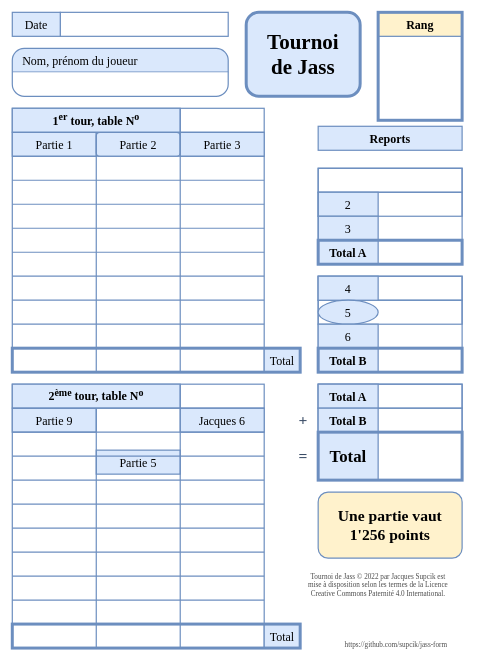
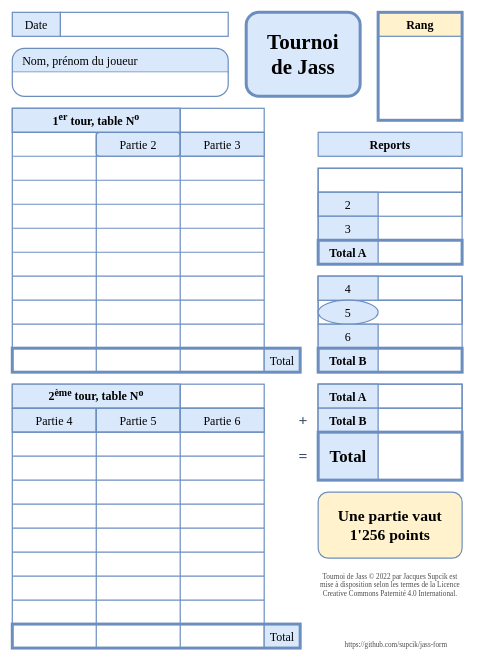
  <mxCell id="0" />
  <mxCell id="1" parent="0" />
  <mxCell id="2" value="" style="rounded=0;whiteSpace=wrap;html=1;fontFamily=Tahoma;fontSize=20;strokeWidth=2;fillColor=none;strokeColor=#6C8EBF;" parent="1" vertex="1"><mxGeometry x="100" y="20" width="280" height="40" as="geometry" /></mxCell>
  <mxCell id="3" value="&lt;font style=&quot;font-size: 20px;&quot;&gt;Date&lt;/font&gt;" style="rounded=0;whiteSpace=wrap;html=1;fontFamily=Tahoma;fontSize=16.66;fillColor=#dae8fc;strokeColor=#6c8ebf;strokeWidth=2;" parent="1" vertex="1"><mxGeometry x="20" y="20" width="80" height="40" as="geometry" /></mxCell>
  <mxCell id="4" value="&lt;b style=&quot;&quot;&gt;Tournoi&lt;br&gt;de Jass&lt;/b&gt;" style="rounded=1;whiteSpace=wrap;html=1;fontFamily=Tahoma;fontSize=35;strokeColor=#6c8ebf;strokeWidth=5;fillColor=#dae8fc;shadow=0;sketch=0;glass=0;" parent="1" vertex="1"><mxGeometry x="410" y="20" width="190" height="140" as="geometry" /></mxCell>
- <mxCell id="5" value="Reports" style="rounded=0;whiteSpace=wrap;html=1;fontFamily=Tahoma;fontSize=20;strokeColor=#6c8ebf;strokeWidth=2;fillColor=#dae8fc;verticalAlign=middle;fontStyle=1" parent="1" vertex="1"><mxGeometry x="530" y="210" width="240" height="40" as="geometry" /></mxCell>
+ <mxCell id="5" value="Reports" style="rounded=0;whiteSpace=wrap;html=1;fontFamily=Tahoma;fontSize=20;strokeColor=#6c8ebf;strokeWidth=2;fillColor=#dae8fc;verticalAlign=middle;fontStyle=1" parent="1" vertex="1"><mxGeometry x="530" y="220" width="240" height="40" as="geometry" /></mxCell>
  <mxCell id="6" value="" style="group" parent="1" vertex="1" connectable="0"><mxGeometry x="530" y="280" width="240" height="160" as="geometry" /></mxCell>
  <mxCell id="7" value="" style="rounded=0;whiteSpace=wrap;html=1;fontFamily=Tahoma;fontSize=20;fontColor=#3A4C66;strokeColor=#6C8EBF;strokeWidth=2;fillColor=none;" parent="6" vertex="1"><mxGeometry width="240" height="40" as="geometry" /></mxCell>
  <mxCell id="8" value="" style="rounded=0;whiteSpace=wrap;html=1;fontFamily=Tahoma;fontSize=20;fontColor=#3A4C66;strokeColor=#6C8EBF;strokeWidth=2;fillColor=none;" parent="6" vertex="1"><mxGeometry y="40" width="240" height="40" as="geometry" /></mxCell>
  <mxCell id="9" value="Total A" style="rounded=0;whiteSpace=wrap;html=1;fontFamily=Tahoma;fontSize=20;strokeColor=#6c8ebf;strokeWidth=2;fillColor=#dae8fc;fontStyle=1" parent="6" vertex="1"><mxGeometry y="120" width="100" height="40" as="geometry" /></mxCell>
  <mxCell id="10" value="2" style="rounded=0;whiteSpace=wrap;html=1;fontFamily=Tahoma;fontSize=20;strokeColor=#6c8ebf;strokeWidth=2;fillColor=#dae8fc;" parent="6" vertex="1"><mxGeometry y="40" width="100" height="40" as="geometry" /></mxCell>
  <mxCell id="11" value="3" style="rounded=0;whiteSpace=wrap;html=1;fontFamily=Tahoma;fontSize=20;strokeColor=#6c8ebf;strokeWidth=2;fillColor=#dae8fc;" parent="6" vertex="1"><mxGeometry y="80" width="100" height="40" as="geometry" /></mxCell>
  <mxCell id="12" value="" style="rounded=0;whiteSpace=wrap;html=1;fontFamily=Tahoma;fontSize=20;fontColor=#3A4C66;strokeColor=#6C8EBF;strokeWidth=2;fillColor=none;" parent="6" vertex="1"><mxGeometry width="240" height="160" as="geometry" /></mxCell>
  <mxCell id="13" value="" style="rounded=0;whiteSpace=wrap;html=1;fontFamily=Tahoma;fontSize=20;fontColor=#3A4C66;strokeColor=#6C8EBF;strokeWidth=5;fillColor=none;" parent="6" vertex="1"><mxGeometry y="120" width="240" height="40" as="geometry" /></mxCell>
  <mxCell id="14" value="" style="group;rounded=0;shadow=0;glass=0;sketch=0;" parent="1" vertex="1" connectable="0"><mxGeometry x="530" y="640" width="240" height="160" as="geometry" /></mxCell>
  <mxCell id="15" value="" style="rounded=0;whiteSpace=wrap;html=1;fontFamily=Tahoma;fontSize=20;fontColor=#3A4C66;strokeColor=#6C8EBF;strokeWidth=2;fillColor=none;" parent="14" vertex="1"><mxGeometry width="240" height="160" as="geometry" /></mxCell>
  <mxCell id="16" value="" style="rounded=0;whiteSpace=wrap;html=1;fontFamily=Tahoma;fontSize=20;fontColor=#3A4C66;strokeColor=#6C8EBF;strokeWidth=2;fillColor=none;" parent="14" vertex="1"><mxGeometry width="240" height="40" as="geometry" /></mxCell>
  <mxCell id="17" value="" style="rounded=0;whiteSpace=wrap;html=1;fontFamily=Tahoma;fontSize=20;fontColor=#3A4C66;strokeColor=#6C8EBF;strokeWidth=2;fillColor=none;" parent="14" vertex="1"><mxGeometry y="40" width="240" height="40" as="geometry" /></mxCell>
  <mxCell id="18" value="Total A" style="rounded=0;whiteSpace=wrap;html=1;fontFamily=Tahoma;fontSize=20;strokeColor=#6c8ebf;strokeWidth=2;fillColor=#dae8fc;fontStyle=1" parent="14" vertex="1"><mxGeometry width="100" height="40" as="geometry" /></mxCell>
  <mxCell id="19" value="&lt;font style=&quot;font-size: 28px;&quot;&gt;Total&lt;/font&gt;" style="rounded=0;whiteSpace=wrap;html=1;fontFamily=Tahoma;fontSize=20;strokeColor=#6c8ebf;strokeWidth=2;fillColor=#dae8fc;fontStyle=1" parent="14" vertex="1"><mxGeometry y="80" width="100" height="80" as="geometry" /></mxCell>
  <mxCell id="20" value="Total B" style="rounded=0;whiteSpace=wrap;html=1;fontFamily=Tahoma;fontSize=20;strokeColor=#6c8ebf;strokeWidth=2;fillColor=#dae8fc;fontStyle=1" parent="14" vertex="1"><mxGeometry y="40" width="100" height="40" as="geometry" /></mxCell>
  <mxCell id="21" value="" style="rounded=0;whiteSpace=wrap;html=1;fontFamily=Tahoma;fontSize=20;fontColor=#3A4C66;strokeColor=#6C8EBF;strokeWidth=5;fillColor=none;shadow=0;glass=0;sketch=0;" parent="14" vertex="1"><mxGeometry y="80" width="240" height="80" as="geometry" /></mxCell>
  <mxCell id="22" value="&lt;font style=&quot;font-size: 26px;&quot;&gt;&lt;b style=&quot;font-size: 26px;&quot;&gt;Une partie vaut&lt;br style=&quot;font-size: 26px;&quot;&gt;1'256 points&lt;/b&gt;&lt;/font&gt;" style="rounded=1;whiteSpace=wrap;html=1;fontFamily=Tahoma;fontSize=26;strokeColor=#6c8ebf;strokeWidth=2;fillColor=#fff2cc;align=center;" parent="1" vertex="1"><mxGeometry x="530" y="820" width="240" height="110" as="geometry" /></mxCell>
  <mxCell id="23" value="" style="group" parent="1" vertex="1" connectable="0"><mxGeometry x="630" y="20" width="140" height="180" as="geometry" /></mxCell>
  <mxCell id="24" value="&lt;font style=&quot;font-size: 20px; line-height: 0.1;&quot;&gt;Rang&lt;br style=&quot;font-size: 20px;&quot;&gt;&lt;/font&gt;" style="rounded=0;whiteSpace=wrap;html=1;fontFamily=Tahoma;fontSize=20;strokeColor=#6c8ebf;strokeWidth=2;fillColor=#fff2cc;verticalAlign=middle;fontStyle=1;" parent="23" vertex="1"><mxGeometry width="140" height="40" as="geometry" /></mxCell>
  <mxCell id="25" value="" style="rounded=0;whiteSpace=wrap;html=1;fontFamily=Tahoma;fontSize=35;strokeColor=#6C8EBF;strokeWidth=2;fillColor=none;" parent="23" vertex="1"><mxGeometry width="140" height="180" as="geometry" /></mxCell>
  <mxCell id="26" value="" style="group;strokeWidth=5;strokeColor=#6C8EBF;container=0;" parent="23" vertex="1" connectable="0"><mxGeometry width="140" height="180" as="geometry" /></mxCell>
  <mxCell id="27" value="" style="group" parent="1" vertex="1" connectable="0"><mxGeometry x="530" y="460" width="240" height="160" as="geometry" /></mxCell>
  <mxCell id="28" value="" style="rounded=0;whiteSpace=wrap;html=1;fontFamily=Tahoma;fontSize=20;fontColor=#3A4C66;strokeColor=#6C8EBF;strokeWidth=2;fillColor=none;" parent="27" vertex="1"><mxGeometry width="240" height="160" as="geometry" /></mxCell>
  <mxCell id="29" value="" style="rounded=0;whiteSpace=wrap;html=1;fontFamily=Tahoma;fontSize=20;fontColor=#3A4C66;strokeColor=#6C8EBF;strokeWidth=2;fillColor=none;" parent="27" vertex="1"><mxGeometry width="240" height="40" as="geometry" /></mxCell>
  <mxCell id="30" value="" style="rounded=0;whiteSpace=wrap;html=1;fontFamily=Tahoma;fontSize=20;fontColor=#3A4C66;strokeColor=#6C8EBF;strokeWidth=2;fillColor=none;" parent="27" vertex="1"><mxGeometry y="40" width="240" height="40" as="geometry" /></mxCell>
  <mxCell id="31" value="4" style="rounded=0;whiteSpace=wrap;html=1;fontFamily=Tahoma;fontSize=20;strokeColor=#6c8ebf;strokeWidth=2;fillColor=#dae8fc;" parent="27" vertex="1"><mxGeometry width="100" height="40" as="geometry" /></mxCell>
  <mxCell id="32" value="Total B" style="rounded=0;whiteSpace=wrap;html=1;fontFamily=Tahoma;fontSize=20;strokeColor=#6c8ebf;strokeWidth=2;fillColor=#dae8fc;fontStyle=1" parent="27" vertex="1"><mxGeometry y="120" width="100" height="40" as="geometry" /></mxCell>
  <mxCell id="33" value="5" style="ellipse;whiteSpace=wrap;html=1;fontFamily=Tahoma;fontSize=20;strokeColor=#6c8ebf;strokeWidth=2;fillColor=#dae8fc;" parent="27" vertex="1"><mxGeometry y="40" width="100" height="40" as="geometry" /></mxCell>
  <mxCell id="34" value="6" style="rounded=0;whiteSpace=wrap;html=1;fontFamily=Tahoma;fontSize=20;strokeColor=#6c8ebf;strokeWidth=2;fillColor=#dae8fc;" parent="27" vertex="1"><mxGeometry y="80" width="100" height="40" as="geometry" /></mxCell>
  <mxCell id="35" value="" style="rounded=0;whiteSpace=wrap;html=1;fontFamily=Tahoma;fontSize=20;fontColor=#3A4C66;strokeColor=#6C8EBF;strokeWidth=5;fillColor=none;" parent="27" vertex="1"><mxGeometry y="120" width="240" height="40" as="geometry" /></mxCell>
- <mxCell id="36" value="&lt;div&gt;&lt;span style=&quot;background-color: initial;&quot;&gt;Tournoi de Jass © 2022 par Jacques Supcik&amp;nbsp;&lt;/span&gt;&lt;span style=&quot;background-color: initial;&quot;&gt;est mise à disposition selon les termes de la Licence Creative Commons Paternité 4.0 International.&lt;/span&gt;&lt;br&gt;&lt;/div&gt;" style="text;html=1;strokeColor=none;fillColor=none;align=center;verticalAlign=middle;whiteSpace=wrap;rounded=0;shadow=0;glass=0;sketch=0;fontFamily=Tahoma;fontSize=12;fontColor=#000000;textOpacity=70;" parent="1" vertex="1"><mxGeometry x="510" y="940" width="240" height="70" as="geometry" /></mxCell>
+ <mxCell id="36" value="&lt;div&gt;&lt;span style=&quot;background-color: initial;&quot;&gt;Tournoi de Jass © 2022 par Jacques Supcik&amp;nbsp;&lt;/span&gt;&lt;span style=&quot;background-color: initial;&quot;&gt;est mise à disposition selon les termes de la Licence Creative Commons Paternité 4.0 International.&lt;/span&gt;&lt;br&gt;&lt;/div&gt;" style="text;html=1;strokeColor=none;fillColor=none;align=center;verticalAlign=middle;whiteSpace=wrap;rounded=0;shadow=0;glass=0;sketch=0;fontFamily=Tahoma;fontSize=12;fontColor=#000000;textOpacity=70;" parent="1" vertex="1"><mxGeometry x="530" y="940" width="240" height="70" as="geometry" /></mxCell>
  <mxCell id="37" value="" style="shape=image;verticalLabelPosition=bottom;labelBackgroundColor=default;verticalAlign=top;aspect=fixed;imageAspect=0;image=https://mirrors.creativecommons.org/presskit/buttons/88x31/png/by.png;textOpacity=70;opacity=70;" parent="1" vertex="1"><mxGeometry x="592.84" y="1016" width="114.32" height="40" as="geometry" /></mxCell>
  <mxCell id="38" value="" style="group" parent="1" vertex="1" connectable="0"><mxGeometry x="20" y="80" width="360" height="80" as="geometry" /></mxCell>
  <mxCell id="39" value="&lt;font style=&quot;font-size: 20px;&quot;&gt;Nom, prénom du joueur&lt;/font&gt;" style="rounded=1;whiteSpace=wrap;html=1;fontFamily=Tahoma;fontSize=16.66;fillColor=#dae8fc;strokeColor=none;strokeWidth=2;align=left;spacingTop=-21;spacing=17;arcSize=33;" parent="38" vertex="1"><mxGeometry width="360" height="60" as="geometry" /></mxCell>
  <mxCell id="40" value="" style="endArrow=none;html=1;rounded=0;fontFamily=Tahoma;fontSize=12;fontColor=#B3B3B3;strokeColor=#6C8EBF;strokeWidth=2;" parent="38" edge="1"><mxGeometry width="50" height="50" relative="1" as="geometry"><mxPoint y="39.67" as="sourcePoint" /><mxPoint x="360" y="39.67" as="targetPoint" /></mxGeometry></mxCell>
  <mxCell id="41" value="" style="rounded=0;whiteSpace=wrap;html=1;fontFamily=Tahoma;fontSize=20;strokeWidth=2;arcSize=43;strokeColor=none;" parent="38" vertex="1"><mxGeometry y="40" width="360" height="40" as="geometry" /></mxCell>
  <mxCell id="42" value="" style="rounded=1;whiteSpace=wrap;html=1;shadow=0;glass=0;sketch=0;fontFamily=Tahoma;fontSize=12;fontColor=#B3B3B3;strokeColor=#6C8EBF;strokeWidth=2;fillColor=none;arcSize=25;" parent="38" vertex="1"><mxGeometry width="360" height="80" as="geometry" /></mxCell>
  <mxCell id="43" value="&lt;b&gt;+&lt;/b&gt;" style="text;html=1;strokeColor=none;fillColor=none;align=center;verticalAlign=middle;whiteSpace=wrap;rounded=0;fontFamily=Tahoma;fontSize=26;fontColor=#3A4C66;" parent="1" vertex="1"><mxGeometry x="480" y="680" width="50" height="40" as="geometry" /></mxCell>
  <mxCell id="44" value="&lt;b&gt;=&lt;/b&gt;" style="text;html=1;strokeColor=none;fillColor=none;align=center;verticalAlign=middle;whiteSpace=wrap;rounded=0;fontFamily=Tahoma;fontSize=26;fontColor=#3A4C66;" parent="1" vertex="1"><mxGeometry x="480" y="720" width="50" height="80" as="geometry" /></mxCell>
  <mxCell id="45" value="" style="group" parent="1" vertex="1" connectable="0"><mxGeometry x="20" y="640" width="480" height="440" as="geometry" /></mxCell>
  <mxCell id="46" value="" style="rounded=0;whiteSpace=wrap;html=1;fontFamily=Tahoma;fontSize=35;strokeColor=#6C8EBF;strokeWidth=2;fillColor=none;" parent="45" vertex="1"><mxGeometry width="420" height="440" as="geometry" /></mxCell>
  <mxCell id="47" value="&lt;font style=&quot;font-size: 20px;&quot;&gt;Total&lt;/font&gt;" style="rounded=0;whiteSpace=wrap;html=1;fontFamily=Tahoma;fontSize=16.66;fillColor=#dae8fc;strokeColor=#6C8EBF;strokeWidth=2;" parent="45" vertex="1"><mxGeometry x="420" y="400" width="60" height="40" as="geometry" /></mxCell>
- <mxCell id="48" value="&lt;font style=&quot;font-size: 20px;&quot;&gt;Partie 9&lt;/font&gt;" style="rounded=0;whiteSpace=wrap;html=1;fontFamily=Tahoma;fontSize=16.66;fillColor=#dae8fc;strokeColor=#6C8EBF;strokeWidth=2;" parent="45" vertex="1"><mxGeometry y="40" width="140" height="40" as="geometry" /></mxCell>
- <mxCell id="49" value="&lt;font style=&quot;font-size: 20px;&quot;&gt;Partie 5&lt;/font&gt;" style="rounded=0;whiteSpace=wrap;html=1;fontFamily=Tahoma;fontSize=16.66;fillColor=#dae8fc;strokeColor=#6C8EBF;strokeWidth=2;" parent="45" vertex="1"><mxGeometry x="140" y="110" width="140" height="40" as="geometry" /></mxCell>
- <mxCell id="50" value="&lt;font style=&quot;font-size: 20px;&quot;&gt;Jacques 6&lt;/font&gt;" style="rounded=0;whiteSpace=wrap;html=1;fontFamily=Tahoma;fontSize=16.66;fillColor=#dae8fc;strokeColor=#6C8EBF;strokeWidth=2;" parent="45" vertex="1"><mxGeometry x="280" y="40" width="140" height="40" as="geometry" /></mxCell>
+ <mxCell id="48" value="&lt;font style=&quot;font-size: 20px;&quot;&gt;Partie 4&lt;/font&gt;" style="rounded=0;whiteSpace=wrap;html=1;fontFamily=Tahoma;fontSize=16.66;fillColor=#dae8fc;strokeColor=#6C8EBF;strokeWidth=2;" parent="45" vertex="1"><mxGeometry y="40" width="140" height="40" as="geometry" /></mxCell>
+ <mxCell id="49" value="&lt;font style=&quot;font-size: 20px;&quot;&gt;Partie 5&lt;/font&gt;" style="rounded=0;whiteSpace=wrap;html=1;fontFamily=Tahoma;fontSize=16.66;fillColor=#dae8fc;strokeColor=#6C8EBF;strokeWidth=2;" parent="45" vertex="1"><mxGeometry x="140" y="40" width="140" height="40" as="geometry" /></mxCell>
+ <mxCell id="50" value="&lt;font style=&quot;font-size: 20px;&quot;&gt;Partie 6&lt;/font&gt;" style="rounded=0;whiteSpace=wrap;html=1;fontFamily=Tahoma;fontSize=16.66;fillColor=#dae8fc;strokeColor=#6C8EBF;strokeWidth=2;" parent="45" vertex="1"><mxGeometry x="280" y="40" width="140" height="40" as="geometry" /></mxCell>
  <mxCell id="51" value="2&lt;sup style=&quot;&quot;&gt;&lt;font style=&quot;font-size: 16.66px;&quot;&gt;ème&lt;/font&gt;&lt;/sup&gt;&amp;nbsp;tour, table N&lt;sup&gt;o&lt;/sup&gt;" style="rounded=0;whiteSpace=wrap;html=1;fillColor=#dae8fc;strokeColor=#6C8EBF;fontFamily=Tahoma;fontSize=20;fontStyle=1;strokeWidth=2;spacingTop=-5;" parent="45" vertex="1"><mxGeometry width="280" height="40" as="geometry" /></mxCell>
  <mxCell id="52" value="" style="endArrow=none;html=1;rounded=0;strokeWidth=2;strokeColor=#6C8EBF;" parent="45" edge="1"><mxGeometry width="50" height="50" relative="1" as="geometry"><mxPoint x="140" y="440" as="sourcePoint" /><mxPoint x="140" y="40" as="targetPoint" /></mxGeometry></mxCell>
  <mxCell id="53" value="" style="endArrow=none;html=1;rounded=0;strokeWidth=2;strokeColor=#6C8EBF;" parent="45" edge="1"><mxGeometry width="50" height="50" relative="1" as="geometry"><mxPoint x="280" y="440" as="sourcePoint" /><mxPoint x="280" as="targetPoint" /></mxGeometry></mxCell>
  <mxCell id="54" value="" style="endArrow=none;html=1;rounded=0;strokeWidth=2;strokeColor=#6C8EBF;" parent="45" edge="1"><mxGeometry width="50" height="50" relative="1" as="geometry"><mxPoint y="40" as="sourcePoint" /><mxPoint x="420" y="40" as="targetPoint" /></mxGeometry></mxCell>
  <mxCell id="55" value="" style="endArrow=none;html=1;rounded=0;strokeWidth=2;strokeColor=#6C8EBF;" parent="45" edge="1"><mxGeometry width="50" height="50" relative="1" as="geometry"><mxPoint y="80" as="sourcePoint" /><mxPoint x="420" y="80" as="targetPoint" /></mxGeometry></mxCell>
  <mxCell id="56" value="" style="endArrow=none;html=1;rounded=0;strokeWidth=2;strokeColor=#6C8EBF;" parent="45" edge="1"><mxGeometry width="50" height="50" relative="1" as="geometry"><mxPoint y="120" as="sourcePoint" /><mxPoint x="420" y="120" as="targetPoint" /></mxGeometry></mxCell>
  <mxCell id="57" value="" style="endArrow=none;html=1;rounded=0;strokeWidth=2;strokeColor=#6C8EBF;" parent="45" edge="1"><mxGeometry width="50" height="50" relative="1" as="geometry"><mxPoint y="160" as="sourcePoint" /><mxPoint x="420" y="160" as="targetPoint" /></mxGeometry></mxCell>
  <mxCell id="58" value="" style="endArrow=none;html=1;rounded=0;strokeWidth=2;strokeColor=#6C8EBF;" parent="45" edge="1"><mxGeometry width="50" height="50" relative="1" as="geometry"><mxPoint y="200" as="sourcePoint" /><mxPoint x="420" y="200" as="targetPoint" /></mxGeometry></mxCell>
  <mxCell id="59" value="" style="endArrow=none;html=1;rounded=0;strokeWidth=2;strokeColor=#6C8EBF;" parent="45" edge="1"><mxGeometry width="50" height="50" relative="1" as="geometry"><mxPoint y="240" as="sourcePoint" /><mxPoint x="420" y="240" as="targetPoint" /></mxGeometry></mxCell>
  <mxCell id="60" value="" style="endArrow=none;html=1;rounded=0;strokeWidth=2;strokeColor=#6C8EBF;" parent="45" edge="1"><mxGeometry width="50" height="50" relative="1" as="geometry"><mxPoint y="280" as="sourcePoint" /><mxPoint x="420" y="280" as="targetPoint" /></mxGeometry></mxCell>
  <mxCell id="61" value="" style="endArrow=none;html=1;rounded=0;strokeWidth=2;strokeColor=#6C8EBF;" parent="45" edge="1"><mxGeometry width="50" height="50" relative="1" as="geometry"><mxPoint y="320" as="sourcePoint" /><mxPoint x="420" y="320" as="targetPoint" /></mxGeometry></mxCell>
  <mxCell id="62" value="" style="endArrow=none;html=1;rounded=0;strokeWidth=2;strokeColor=#6C8EBF;" parent="45" edge="1"><mxGeometry width="50" height="50" relative="1" as="geometry"><mxPoint y="360" as="sourcePoint" /><mxPoint x="420" y="360" as="targetPoint" /></mxGeometry></mxCell>
  <mxCell id="63" value="" style="rounded=0;whiteSpace=wrap;html=1;fontFamily=Tahoma;fontSize=35;strokeColor=#6C8EBF;strokeWidth=5;fillColor=none;" parent="45" vertex="1"><mxGeometry y="400" width="480" height="40" as="geometry" /></mxCell>
  <mxCell id="64" value="" style="group" parent="1" vertex="1" connectable="0"><mxGeometry x="20" y="180" width="480" height="440" as="geometry" /></mxCell>
  <mxCell id="65" value="" style="rounded=0;whiteSpace=wrap;html=1;fontFamily=Tahoma;fontSize=35;strokeColor=#6C8EBF;strokeWidth=2;fillColor=none;" parent="64" vertex="1"><mxGeometry width="420" height="440" as="geometry" /></mxCell>
  <mxCell id="66" value="&lt;font style=&quot;font-size: 20px;&quot;&gt;Total&lt;/font&gt;" style="rounded=0;whiteSpace=wrap;html=1;fontFamily=Tahoma;fontSize=16.66;fillColor=#dae8fc;strokeColor=#6C8EBF;strokeWidth=2;" parent="64" vertex="1"><mxGeometry x="420" y="400" width="60" height="40" as="geometry" /></mxCell>
- <mxCell id="67" value="&lt;font style=&quot;font-size: 20px;&quot;&gt;Partie 1&lt;/font&gt;" style="rounded=0;whiteSpace=wrap;html=1;fontFamily=Tahoma;fontSize=16.66;fillColor=#dae8fc;strokeColor=#6C8EBF;strokeWidth=2;" parent="64" vertex="1"><mxGeometry y="40" width="140" height="40" as="geometry" /></mxCell>
  <mxCell id="68" value="&lt;font style=&quot;font-size: 20px;&quot;&gt;Partie 2&lt;/font&gt;" style="whiteSpace=wrap;html=1;fontFamily=Tahoma;fontSize=16.66;fillColor=#dae8fc;strokeColor=#6C8EBF;strokeWidth=2;rounded=1;" parent="64" vertex="1"><mxGeometry x="140" y="40" width="140" height="40" as="geometry" /></mxCell>
  <mxCell id="69" value="&lt;font style=&quot;font-size: 20px;&quot;&gt;Partie 3&lt;/font&gt;" style="rounded=0;whiteSpace=wrap;html=1;fontFamily=Tahoma;fontSize=16.66;fillColor=#dae8fc;strokeColor=#6C8EBF;strokeWidth=2;" parent="64" vertex="1"><mxGeometry x="280" y="40" width="140" height="40" as="geometry" /></mxCell>
  <mxCell id="70" value="1&lt;sup style=&quot;&quot;&gt;&lt;font style=&quot;font-size: 16.66px;&quot;&gt;er&lt;/font&gt;&lt;/sup&gt; tour, table N&lt;sup&gt;o&lt;/sup&gt;" style="rounded=0;whiteSpace=wrap;html=1;fillColor=#dae8fc;strokeColor=#6C8EBF;fontFamily=Tahoma;fontSize=20;fontStyle=1;strokeWidth=2;spacingTop=-5;" parent="64" vertex="1"><mxGeometry width="280" height="40" as="geometry" /></mxCell>
  <mxCell id="71" value="" style="endArrow=none;html=1;rounded=0;strokeWidth=2;strokeColor=#6C8EBF;" parent="64" edge="1"><mxGeometry width="50" height="50" relative="1" as="geometry"><mxPoint x="140" y="440" as="sourcePoint" /><mxPoint x="140" y="40" as="targetPoint" /></mxGeometry></mxCell>
  <mxCell id="72" value="" style="endArrow=none;html=1;rounded=0;strokeWidth=2;strokeColor=#6C8EBF;" parent="64" edge="1"><mxGeometry width="50" height="50" relative="1" as="geometry"><mxPoint x="280" y="440" as="sourcePoint" /><mxPoint x="280" as="targetPoint" /></mxGeometry></mxCell>
  <mxCell id="73" value="" style="endArrow=none;html=1;rounded=0;strokeWidth=2;strokeColor=#6C8EBF;" parent="64" edge="1"><mxGeometry width="50" height="50" relative="1" as="geometry"><mxPoint y="40" as="sourcePoint" /><mxPoint x="420" y="40" as="targetPoint" /></mxGeometry></mxCell>
  <mxCell id="74" value="" style="endArrow=none;html=1;rounded=0;strokeWidth=2;strokeColor=#6C8EBF;" parent="64" edge="1"><mxGeometry width="50" height="50" relative="1" as="geometry"><mxPoint y="80" as="sourcePoint" /><mxPoint x="420" y="80" as="targetPoint" /></mxGeometry></mxCell>
  <mxCell id="75" value="" style="endArrow=none;html=1;rounded=0;strokeWidth=2;strokeColor=#6C8EBF;" parent="64" edge="1"><mxGeometry width="50" height="50" relative="1" as="geometry"><mxPoint y="120" as="sourcePoint" /><mxPoint x="420" y="120" as="targetPoint" /></mxGeometry></mxCell>
  <mxCell id="76" value="" style="endArrow=none;html=1;rounded=0;strokeWidth=2;strokeColor=#6C8EBF;" parent="64" edge="1"><mxGeometry width="50" height="50" relative="1" as="geometry"><mxPoint y="160" as="sourcePoint" /><mxPoint x="420" y="160" as="targetPoint" /></mxGeometry></mxCell>
  <mxCell id="77" value="" style="endArrow=none;html=1;rounded=0;strokeWidth=2;strokeColor=#6C8EBF;" parent="64" edge="1"><mxGeometry width="50" height="50" relative="1" as="geometry"><mxPoint y="200" as="sourcePoint" /><mxPoint x="420" y="200" as="targetPoint" /></mxGeometry></mxCell>
  <mxCell id="78" value="" style="endArrow=none;html=1;rounded=0;strokeWidth=2;strokeColor=#6C8EBF;" parent="64" edge="1"><mxGeometry width="50" height="50" relative="1" as="geometry"><mxPoint y="240" as="sourcePoint" /><mxPoint x="420" y="240" as="targetPoint" /></mxGeometry></mxCell>
  <mxCell id="79" value="" style="endArrow=none;html=1;rounded=0;strokeWidth=2;strokeColor=#6C8EBF;" parent="64" edge="1"><mxGeometry width="50" height="50" relative="1" as="geometry"><mxPoint y="280" as="sourcePoint" /><mxPoint x="420" y="280" as="targetPoint" /></mxGeometry></mxCell>
  <mxCell id="80" value="" style="endArrow=none;html=1;rounded=0;strokeWidth=2;strokeColor=#6C8EBF;" parent="64" edge="1"><mxGeometry width="50" height="50" relative="1" as="geometry"><mxPoint y="320" as="sourcePoint" /><mxPoint x="420" y="320" as="targetPoint" /></mxGeometry></mxCell>
  <mxCell id="81" value="" style="endArrow=none;html=1;rounded=0;strokeWidth=2;strokeColor=#6C8EBF;" parent="64" edge="1"><mxGeometry width="50" height="50" relative="1" as="geometry"><mxPoint y="360" as="sourcePoint" /><mxPoint x="420" y="360" as="targetPoint" /></mxGeometry></mxCell>
  <mxCell id="82" value="" style="rounded=0;whiteSpace=wrap;html=1;fontFamily=Tahoma;fontSize=35;strokeColor=#6C8EBF;strokeWidth=5;fillColor=none;" parent="64" vertex="1"><mxGeometry y="400" width="480" height="40" as="geometry" /></mxCell>
  <mxCell id="83" value="https://github.com/supcik/jass-form" style="text;html=1;strokeColor=none;fillColor=none;align=center;verticalAlign=middle;whiteSpace=wrap;rounded=0;fontFamily=Tahoma;textOpacity=70;" vertex="1" parent="1"><mxGeometry x="540" y="1069" width="240" height="11" as="geometry" /></mxCell>
